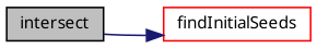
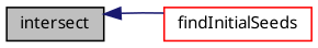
  digraph {
    rankdir=LR
    fontname="Noto Sans"
    node [fontname="Noto Sans" fontsize=10 shape=record]
    n1 [color=black fillcolor=grey75 fontcolor=black height=0.2 label=intersect style=filled width=0.4]
    n2 [color=red height=0.2 label=findInitialSeeds width=0.4]
-   n1 -> n2 [color=midnightblue fontname="Noto Sans" fontsize=10 labelfontname=Helvetica labelfontsize=10 style=solid]
+   n2 -> n1 [color=midnightblue fontname="Noto Sans" fontsize=10 labelfontname=Helvetica labelfontsize=10 style=solid]
  }
